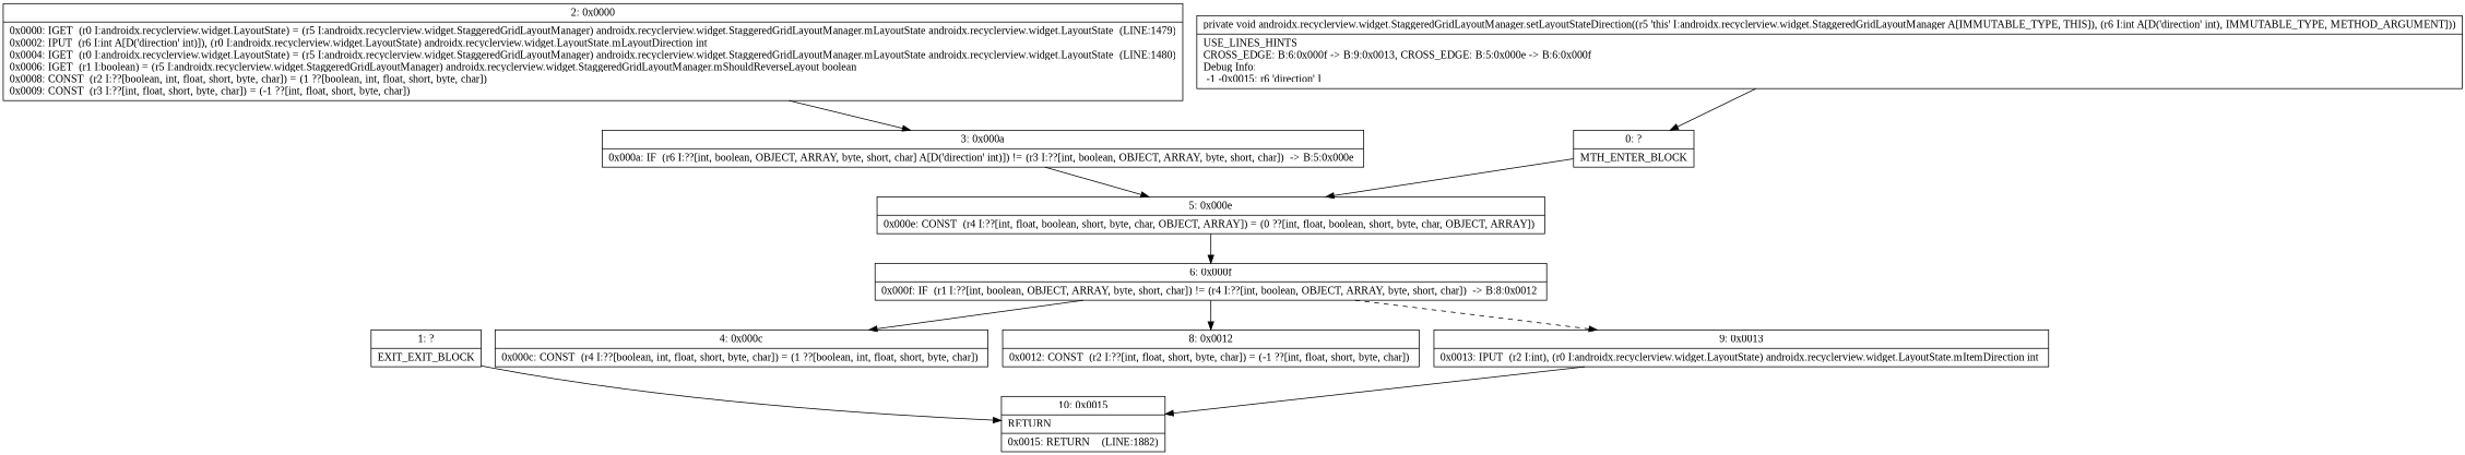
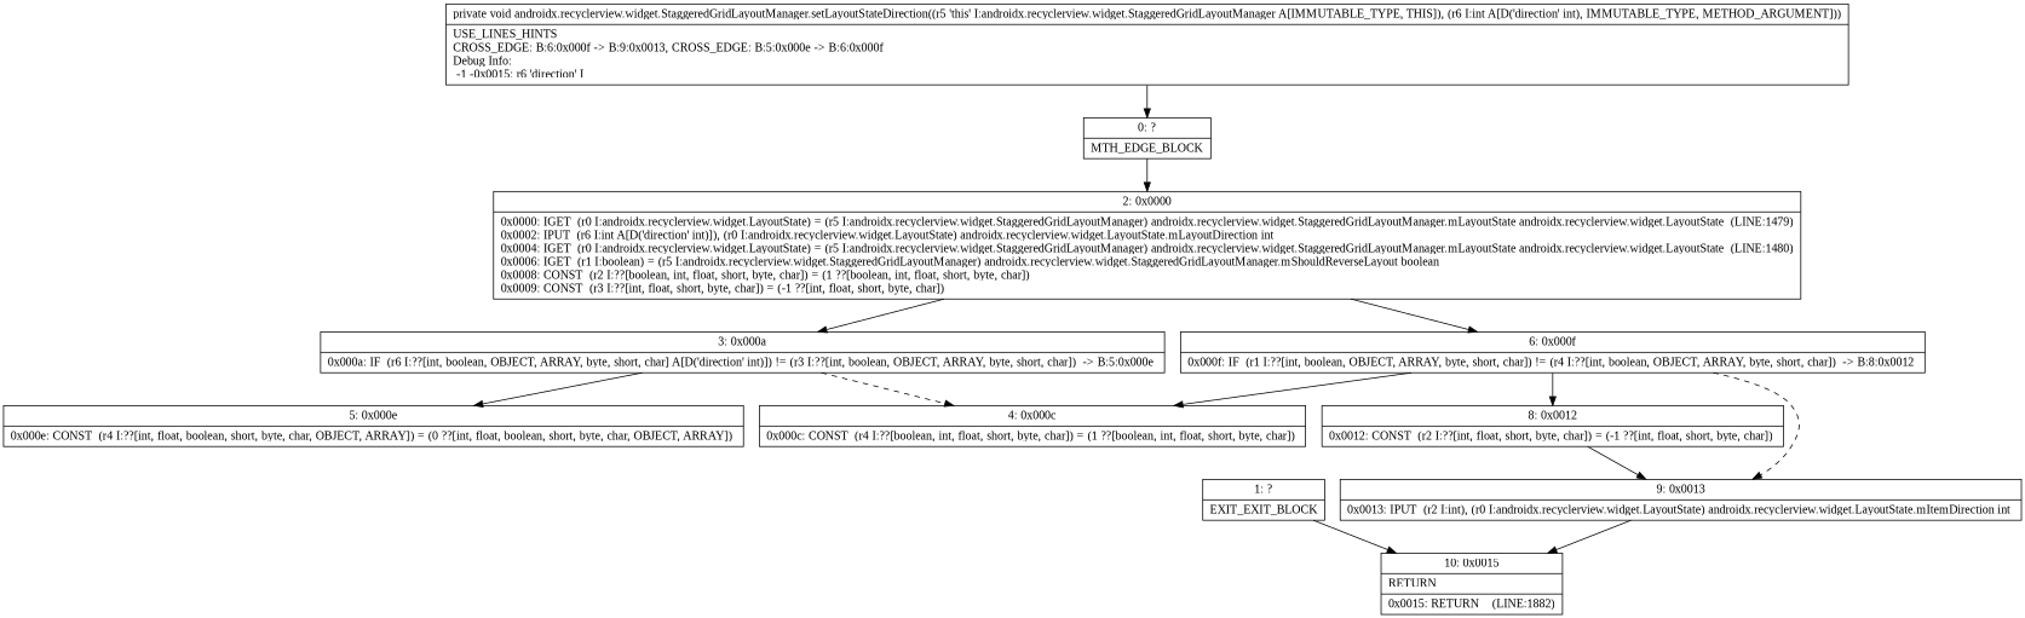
  digraph {
    fontname="Liberation Serif"
    node [fontname="Liberation Serif" shape=record]
    edge [fontname="Liberation Serif"]
-   n1 [label="{0\:\ ?|MTH_ENTER_BLOCK\l}"]
+   n1 [label="{0\:\ ?|MTH_EDGE_BLOCK\l}"]
    n2 [label="{2\:\ 0x0000|0x0000: IGET  (r0 I:androidx.recyclerview.widget.LayoutState) = (r5 I:androidx.recyclerview.widget.StaggeredGridLayoutManager) androidx.recyclerview.widget.StaggeredGridLayoutManager.mLayoutState androidx.recyclerview.widget.LayoutState  (LINE:1479)\l0x0002: IPUT  (r6 I:int A[D('direction' int)]), (r0 I:androidx.recyclerview.widget.LayoutState) androidx.recyclerview.widget.LayoutState.mLayoutDirection int \l0x0004: IGET  (r0 I:androidx.recyclerview.widget.LayoutState) = (r5 I:androidx.recyclerview.widget.StaggeredGridLayoutManager) androidx.recyclerview.widget.StaggeredGridLayoutManager.mLayoutState androidx.recyclerview.widget.LayoutState  (LINE:1480)\l0x0006: IGET  (r1 I:boolean) = (r5 I:androidx.recyclerview.widget.StaggeredGridLayoutManager) androidx.recyclerview.widget.StaggeredGridLayoutManager.mShouldReverseLayout boolean \l0x0008: CONST  (r2 I:??[boolean, int, float, short, byte, char]) = (1 ??[boolean, int, float, short, byte, char]) \l0x0009: CONST  (r3 I:??[int, float, short, byte, char]) = (\-1 ??[int, float, short, byte, char]) \l}"]
    n3 [label="{3\:\ 0x000a|0x000a: IF  (r6 I:??[int, boolean, OBJECT, ARRAY, byte, short, char] A[D('direction' int)]) != (r3 I:??[int, boolean, OBJECT, ARRAY, byte, short, char])  \-\> B:5:0x000e \l}"]
    n4 [label="{4\:\ 0x000c|0x000c: CONST  (r4 I:??[boolean, int, float, short, byte, char]) = (1 ??[boolean, int, float, short, byte, char]) \l}"]
    n5 [label="{5\:\ 0x000e|0x000e: CONST  (r4 I:??[int, float, boolean, short, byte, char, OBJECT, ARRAY]) = (0 ??[int, float, boolean, short, byte, char, OBJECT, ARRAY]) \l}"]
    n6 [label="{6\:\ 0x000f|0x000f: IF  (r1 I:??[int, boolean, OBJECT, ARRAY, byte, short, char]) != (r4 I:??[int, boolean, OBJECT, ARRAY, byte, short, char])  \-\> B:8:0x0012 \l}"]
    n7 [label="{8\:\ 0x0012|0x0012: CONST  (r2 I:??[int, float, short, byte, char]) = (\-1 ??[int, float, short, byte, char]) \l}"]
    n8 [label="{9\:\ 0x0013|0x0013: IPUT  (r2 I:int), (r0 I:androidx.recyclerview.widget.LayoutState) androidx.recyclerview.widget.LayoutState.mItemDirection int \l}"]
    n9 [label="{10\:\ 0x0015|RETURN\l|0x0015: RETURN    (LINE:1882)\l}"]
    n10 [label="{1\:\ ?|EXIT_EXIT_BLOCK\l}"]
    n11 [label="{private void androidx.recyclerview.widget.StaggeredGridLayoutManager.setLayoutStateDirection((r5 'this' I:androidx.recyclerview.widget.StaggeredGridLayoutManager A[IMMUTABLE_TYPE, THIS]), (r6 I:int A[D('direction' int), IMMUTABLE_TYPE, METHOD_ARGUMENT]))  | USE_LINES_HINTS\lCROSS_EDGE: B:6:0x000f \-\> B:9:0x0013, CROSS_EDGE: B:5:0x000e \-\> B:6:0x000f\lDebug Info:\l  \-1 \-0x0015: r6 'direction' I\l}"]
-   n1 -> n5
+   n1 -> n2
    n2 -> n3
+   n3 -> n4 [style=dashed]
    n3 -> n5
-   n5 -> n6
+   n2 -> n6
    n6 -> n4
    n6 -> n7
    n6 -> n8 [style=dashed]
+   n7 -> n8
    n8 -> n9
    n10 -> n9
    n11 -> n1
  }
